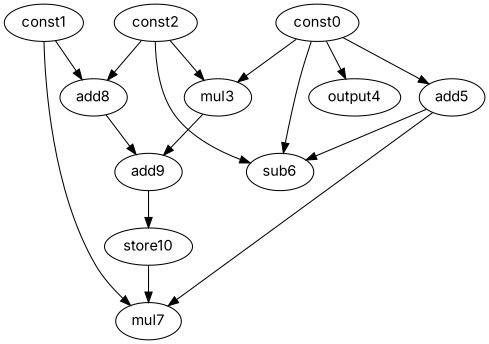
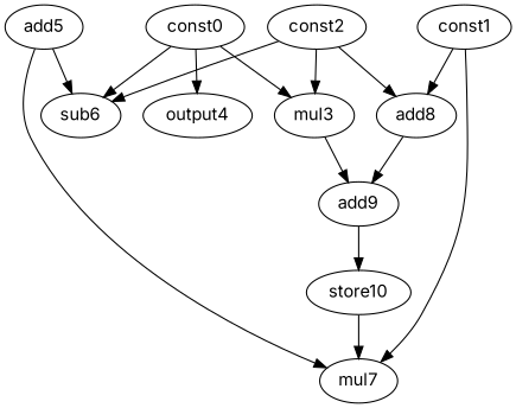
  digraph {
    fontname=Inter
    node [fontname=Inter opcode=const]
    edge [fontname=Inter operand=0]
    mul3 [opcode=mul]
    const0
    output4 [opcode=output]
    add5 [opcode=add]
    sub6 [opcode=sub]
    add9 [opcode=add]
    mul7 [opcode=mul]
    const1
    add8 [opcode=add]
    const2
    store10 [opcode=store]
    mul3 -> add9 [operand=1]
    const0 -> mul3
    const0 -> output4
-   const0 -> add5
    const0 -> sub6
    add5 -> sub6 [operand=1]
    add5 -> mul7 [operand=1]
    add9 -> store10
    const1 -> mul7
    const1 -> add8
    add8 -> add9
    const2 -> mul3 [operand=1]
    const2 -> sub6 [operand=1]
    const2 -> add8 [operand=1]
    store10 -> mul7 [operand=1]
  }
